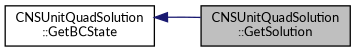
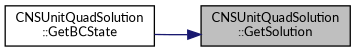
  digraph {
    rankdir=RL
    fontname=Lato
    node [color=black fontname=Lato fontsize=10 shape=record style=filled]
    n1 [fillcolor=grey75 fontcolor=black height=0.2 label="CNSUnitQuadSolution\l::GetSolution" width=0.4]
    n2 [fillcolor=white height=0.2 label="CNSUnitQuadSolution\l::GetBCState" width=0.4]
-   n2 -> n1 [color=midnightblue dir=back fontname=Lato fontsize=10 labelfontname=Helvetica labelfontsize=10 style=solid]
+   n1 -> n2 [color=midnightblue dir=back fontname=Lato fontsize=10 labelfontname=Helvetica labelfontsize=10 style=solid]
  }
